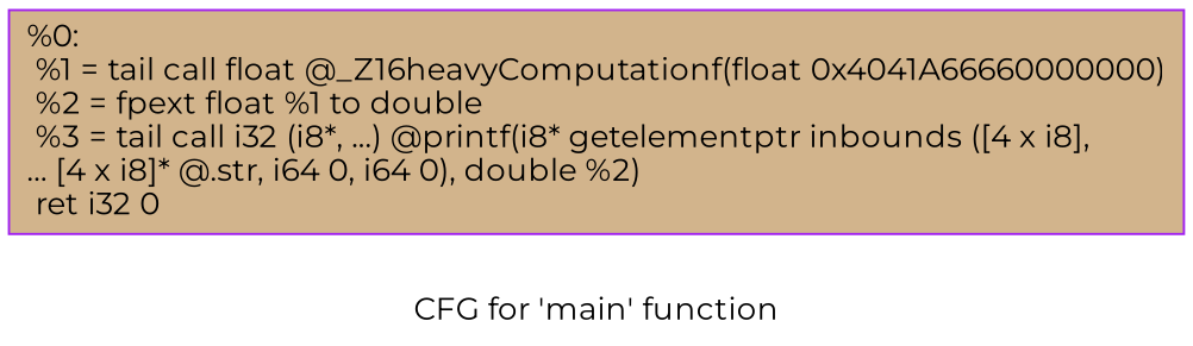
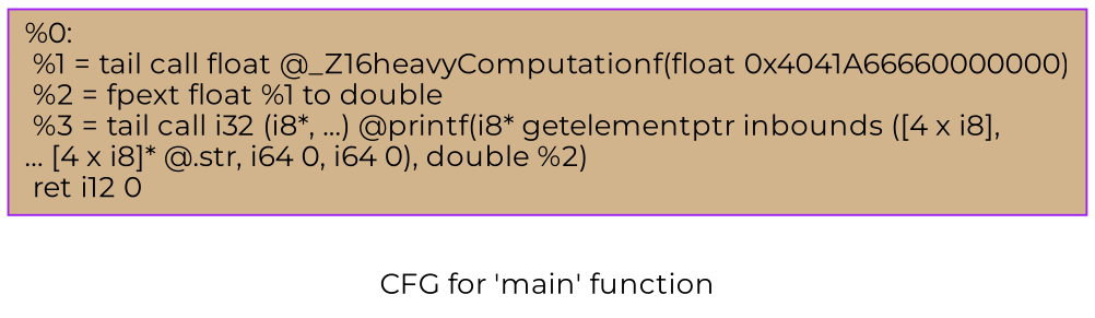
  digraph {
    label="CFG for 'main' function"
    fontname=Montserrat
-   n1 [label="{%0:\l  %1 = tail call float @_Z16heavyComputationf(float 0x4041A66660000000)\l  %2 = fpext float %1 to double\l  %3 = tail call i32 (i8*, ...) @printf(i8* getelementptr inbounds ([4 x i8],\l... [4 x i8]* @.str, i64 0, i64 0), double %2)\l  ret i32 0\l}" shape=record style=filled fillcolor=tan color=purple fontname=Montserrat]
+   n1 [label="{%0:\l  %1 = tail call float @_Z16heavyComputationf(float 0x4041A66660000000)\l  %2 = fpext float %1 to double\l  %3 = tail call i32 (i8*, ...) @printf(i8* getelementptr inbounds ([4 x i8],\l... [4 x i8]* @.str, i64 0, i64 0), double %2)\l  ret i12 0\l}" shape=record style=filled fillcolor=tan color=purple fontname=Montserrat]
  }
